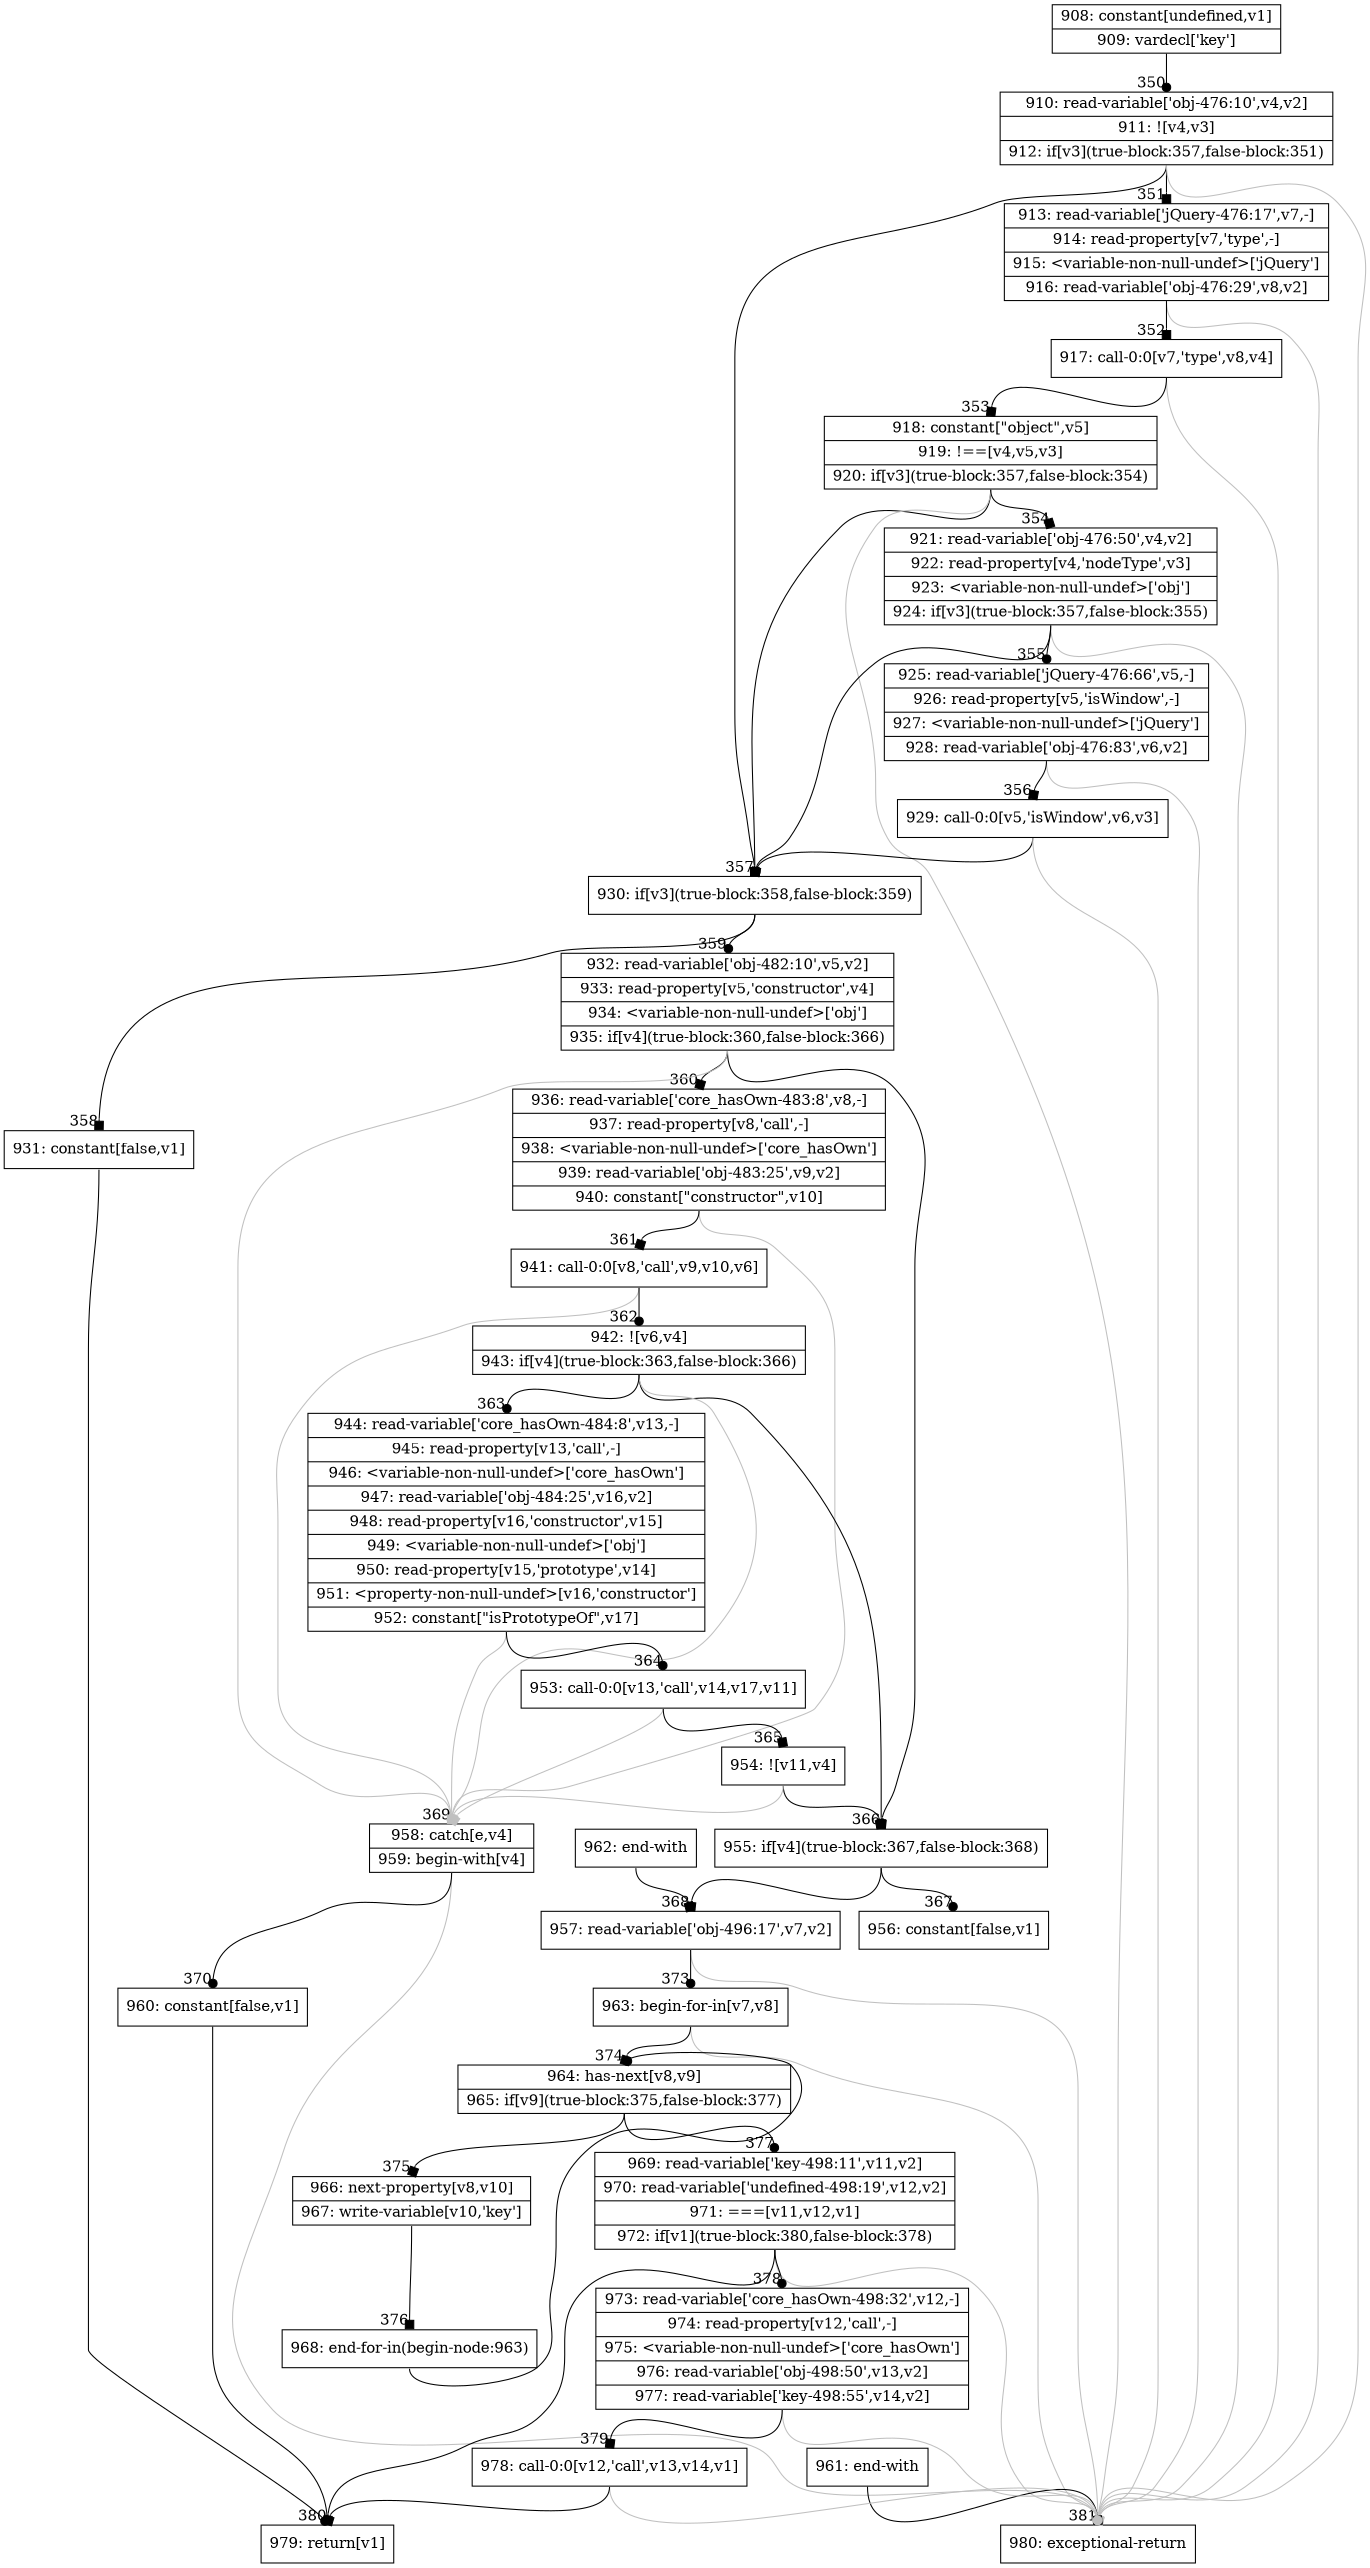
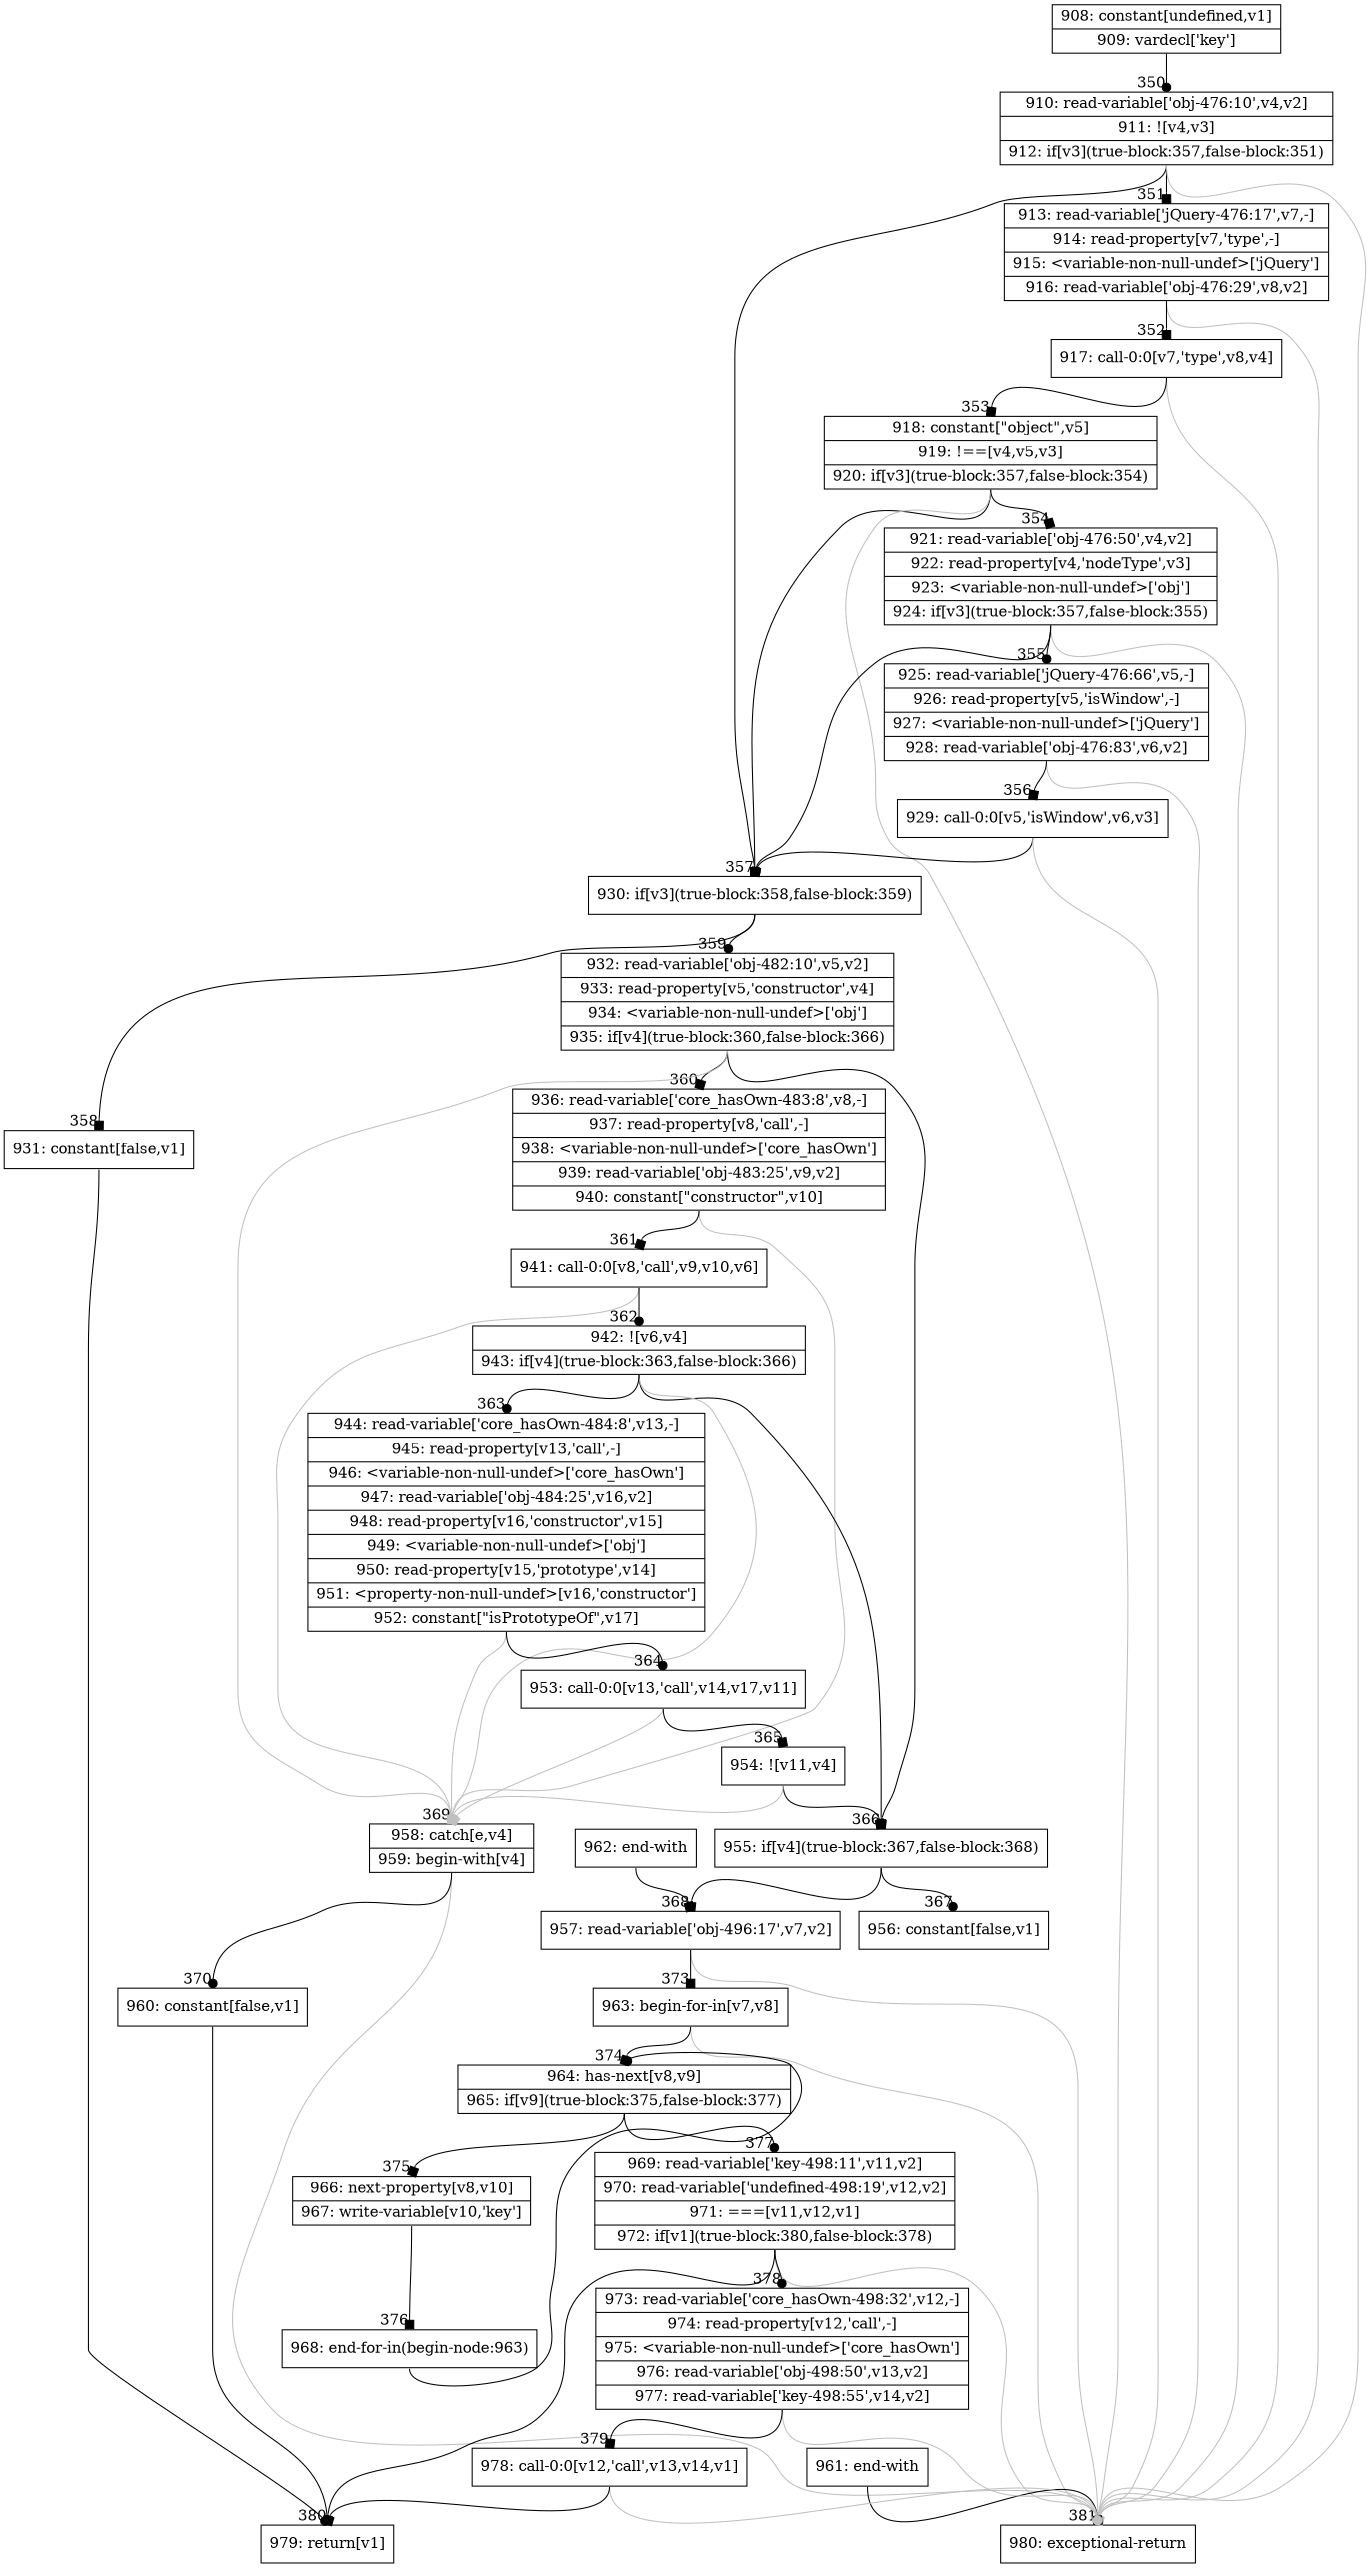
  digraph {
    rankdir=TD
    node [shape=record]
    edge [arrowhead=box headport=n tailport=s]
    n1 [label="{908: constant[undefined,v1]|909: vardecl['key']}"]
    n2 [label="{910: read-variable['obj-476:10',v4,v2]|911: ![v4,v3]|912: if[v3](true-block:357,false-block:351)}"]
    n3 [label="{930: if[v3](true-block:358,false-block:359)}"]
    n4 [label="{913: read-variable['jQuery-476:17',v7,-]|914: read-property[v7,'type',-]|915: \<variable-non-null-undef\>['jQuery']|916: read-variable['obj-476:29',v8,v2]}"]
    n5 [label="{980: exceptional-return}"]
    n6 [label="{931: constant[false,v1]}"]
    n7 [label="{932: read-variable['obj-482:10',v5,v2]|933: read-property[v5,'constructor',v4]|934: \<variable-non-null-undef\>['obj']|935: if[v4](true-block:360,false-block:366)}"]
    n8 [label="{917: call-0:0[v7,'type',v8,v4]}"]
    n9 [label="{979: return[v1]}"]
    n10 [label="{955: if[v4](true-block:367,false-block:368)}"]
    n11 [label="{936: read-variable['core_hasOwn-483:8',v8,-]|937: read-property[v8,'call',-]|938: \<variable-non-null-undef\>['core_hasOwn']|939: read-variable['obj-483:25',v9,v2]|940: constant[\"constructor\",v10]}"]
    n12 [label="{958: catch[e,v4]|959: begin-with[v4]}"]
    n13 [label="{918: constant[\"object\",v5]|919: !==[v4,v5,v3]|920: if[v3](true-block:357,false-block:354)}"]
    n14 [label="{921: read-variable['obj-476:50',v4,v2]|922: read-property[v4,'nodeType',v3]|923: \<variable-non-null-undef\>['obj']|924: if[v3](true-block:357,false-block:355)}"]
    n15 [label="{925: read-variable['jQuery-476:66',v5,-]|926: read-property[v5,'isWindow',-]|927: \<variable-non-null-undef\>['jQuery']|928: read-variable['obj-476:83',v6,v2]}"]
    n16 [label="{929: call-0:0[v5,'isWindow',v6,v3]}"]
    n17 [label="{956: constant[false,v1]}"]
    n18 [label="{957: read-variable['obj-496:17',v7,v2]}"]
    n19 [label="{941: call-0:0[v8,'call',v9,v10,v6]}"]
    n20 [label="{960: constant[false,v1]}"]
    n21 [label="{963: begin-for-in[v7,v8]}"]
    n22 [label="{942: ![v6,v4]|943: if[v4](true-block:363,false-block:366)}"]
    n23 [label="{944: read-variable['core_hasOwn-484:8',v13,-]|945: read-property[v13,'call',-]|946: \<variable-non-null-undef\>['core_hasOwn']|947: read-variable['obj-484:25',v16,v2]|948: read-property[v16,'constructor',v15]|949: \<variable-non-null-undef\>['obj']|950: read-property[v15,'prototype',v14]|951: \<property-non-null-undef\>[v16,'constructor']|952: constant[\"isPrototypeOf\",v17]}"]
    n24 [label="{953: call-0:0[v13,'call',v14,v17,v11]}"]
    n25 [label="{954: ![v11,v4]}"]
    n26 [label="{964: has-next[v8,v9]|965: if[v9](true-block:375,false-block:377)}"]
    n27 [label="{966: next-property[v8,v10]|967: write-variable[v10,'key']}"]
    n28 [label="{969: read-variable['key-498:11',v11,v2]|970: read-variable['undefined-498:19',v12,v2]|971: ===[v11,v12,v1]|972: if[v1](true-block:380,false-block:378)}"]
    n29 [label="{961: end-with}"]
    n30 [label="{962: end-with}"]
    n31 [label="{968: end-for-in(begin-node:963)}"]
    n32 [label="{973: read-variable['core_hasOwn-498:32',v12,-]|974: read-property[v12,'call',-]|975: \<variable-non-null-undef\>['core_hasOwn']|976: read-variable['obj-498:50',v13,v2]|977: read-variable['key-498:55',v14,v2]}"]
    n33 [label="{978: call-0:0[v12,'call',v13,v14,v1]}"]
    n1 -> n2 [arrowhead=dot headlabel="      350"]
    n2 -> n3 [headlabel="      357"]
    n2 -> n4 [headlabel="      351"]
    n2 -> n5 [color=gray headlabel="      381"]
    n3 -> n6 [headlabel="      358"]
    n3 -> n7 [arrowhead=dot headlabel="      359"]
    n4 -> n5 [color=gray]
    n4 -> n8 [headlabel="      352"]
    n6 -> n9 [arrowhead=dot headlabel="      380"]
    n7 -> n10 [headlabel="      366"]
    n7 -> n11 [headlabel="      360"]
    n7 -> n12 [arrowhead=dot color=gray headlabel="      369"]
    n8 -> n5 [color=gray]
    n8 -> n13 [headlabel="      353"]
    n10 -> n17 [arrowhead=dot headlabel="      367"]
    n10 -> n18 [headlabel="      368"]
    n11 -> n12 [arrowhead=dot color=gray]
    n11 -> n19 [headlabel="      361"]
    n12 -> n5 [color=gray]
    n12 -> n20 [arrowhead=dot headlabel="      370"]
    n13 -> n3
    n13 -> n5 [color=gray]
    n13 -> n14 [headlabel="      354"]
    n14 -> n3
    n14 -> n5 [arrowhead=dot color=gray]
    n14 -> n15 [arrowhead=dot headlabel="      355"]
    n15 -> n5 [color=gray]
    n15 -> n16 [headlabel="      356"]
    n16 -> n3 [arrowhead=dot]
    n16 -> n5 [color=gray]
    n18 -> n5 [arrowhead=dot color=gray]
-   n18 -> n21 [arrowhead=dot headlabel="      373"]
+   n18 -> n21 [headlabel="      373"]
    n19 -> n12 [arrowhead=dot color=gray]
    n19 -> n22 [arrowhead=dot headlabel="      362"]
    n20 -> n9 [arrowhead=dot]
    n21 -> n5 [color=gray]
    n21 -> n26 [headlabel="      374"]
    n22 -> n10
    n22 -> n12 [arrowhead=dot color=gray]
    n22 -> n23 [arrowhead=dot headlabel="      363"]
    n23 -> n12 [color=gray]
    n23 -> n24 [arrowhead=dot headlabel="      364"]
    n24 -> n12 [color=gray]
    n24 -> n25 [headlabel="      365"]
    n25 -> n10
    n25 -> n12 [color=gray]
    n26 -> n27 [headlabel="      375"]
    n26 -> n28 [arrowhead=dot headlabel="      377"]
    n27 -> n31 [headlabel="      376"]
    n28 -> n5 [color=gray]
    n28 -> n9
    n28 -> n32 [arrowhead=dot headlabel="      378"]
    n29 -> n5
    n30 -> n18
    n31 -> n26 [arrowhead=dot]
    n32 -> n5 [arrowhead=dot color=gray]
    n32 -> n33 [headlabel="      379"]
    n33 -> n5 [arrowhead=dot color=gray]
    n33 -> n9
  }
